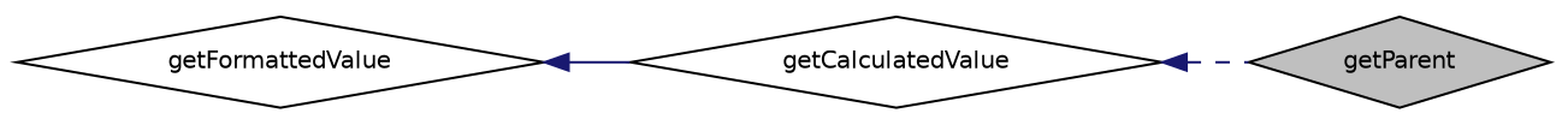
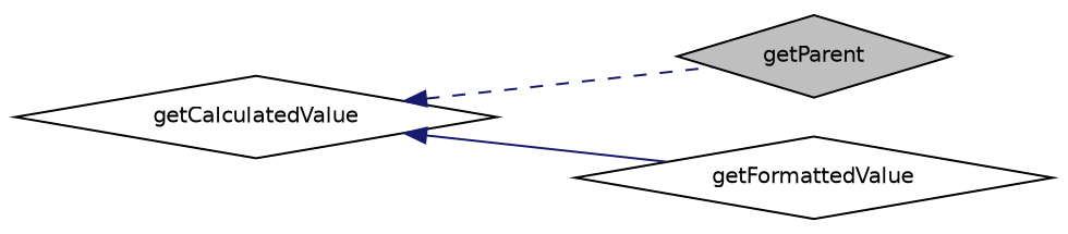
  digraph {
    rankdir=LR
    node [color=black fillcolor=white fontname=Helvetica fontsize=10 shape=diamond style=filled]
    edge [color=midnightblue dir=back fontname=Helvetica fontsize=10 labelfontname=Helvetica labelfontsize=10]
    n1 [fillcolor=grey75 fontcolor=black height=0.2 label=getParent width=0.4]
    n2 [height=0.2 label=getCalculatedValue width=0.4]
    n3 [height=0.2 label=getFormattedValue width=0.4]
    n2 -> n1 [style=dashed]
-   n3 -> n2 [style=solid]
+   n2 -> n3 [style=solid]
  }
